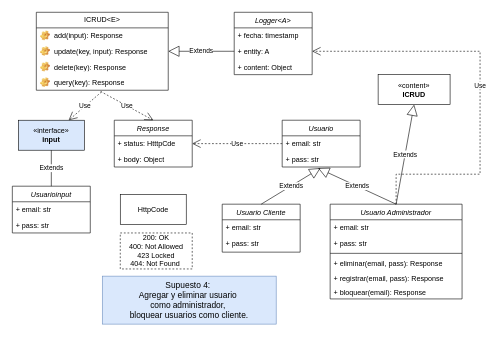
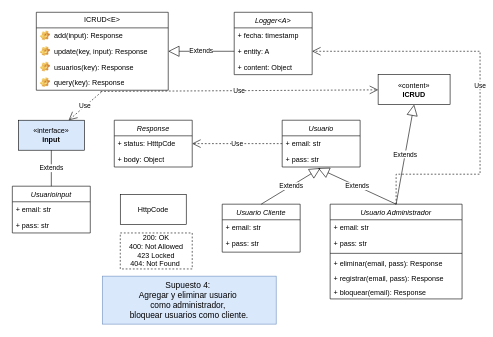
  <mxCell id="0" />
  <mxCell id="1" parent="0" />
  <mxCell id="2" value="Usuario Administrador" style="swimlane;fontStyle=2;align=center;verticalAlign=top;childLayout=stackLayout;horizontal=1;startSize=26;horizontalStack=0;resizeParent=1;resizeLast=0;collapsible=1;marginBottom=0;rounded=0;shadow=0;strokeWidth=1;" vertex="1" parent="1"><mxGeometry x="550" y="340" width="220" height="158" as="geometry"><mxRectangle x="230" y="140" width="160" height="26" as="alternateBounds" /></mxGeometry></mxCell>
  <mxCell id="3" value="+ email: str" style="text;strokeColor=none;fillColor=none;align=left;verticalAlign=top;spacingLeft=4;spacingRight=4;overflow=hidden;rotatable=0;points=[[0,0.5],[1,0.5]];portConstraint=eastwest;whiteSpace=wrap;html=1;" vertex="1" parent="2"><mxGeometry y="26" width="220" height="26" as="geometry" /></mxCell>
  <mxCell id="4" value="+ pass: str" style="text;strokeColor=none;fillColor=none;align=left;verticalAlign=top;spacingLeft=4;spacingRight=4;overflow=hidden;rotatable=0;points=[[0,0.5],[1,0.5]];portConstraint=eastwest;whiteSpace=wrap;html=1;" vertex="1" parent="2"><mxGeometry y="52" width="220" height="26" as="geometry" /></mxCell>
  <mxCell id="5" value="" style="line;html=1;strokeWidth=1;align=left;verticalAlign=middle;spacingTop=-1;spacingLeft=3;spacingRight=3;rotatable=0;labelPosition=right;points=[];portConstraint=eastwest;" vertex="1" parent="2"><mxGeometry y="78" width="220" height="8" as="geometry" /></mxCell>
  <mxCell id="6" value="+ eliminar(email, pass): Response" style="text;strokeColor=none;fillColor=none;align=left;verticalAlign=top;spacingLeft=4;spacingRight=4;overflow=hidden;rotatable=0;points=[[0,0.5],[1,0.5]];portConstraint=eastwest;whiteSpace=wrap;html=1;" vertex="1" parent="2"><mxGeometry y="86" width="220" height="24" as="geometry" /></mxCell>
  <mxCell id="7" value="+ registrar(email, pass): Response" style="text;strokeColor=none;fillColor=none;align=left;verticalAlign=top;spacingLeft=4;spacingRight=4;overflow=hidden;rotatable=0;points=[[0,0.5],[1,0.5]];portConstraint=eastwest;whiteSpace=wrap;html=1;" vertex="1" parent="2"><mxGeometry y="110" width="220" height="24" as="geometry" /></mxCell>
  <mxCell id="8" value="+ bloquear(email): Response" style="text;strokeColor=none;fillColor=none;align=left;verticalAlign=top;spacingLeft=4;spacingRight=4;overflow=hidden;rotatable=0;points=[[0,0.5],[1,0.5]];portConstraint=eastwest;whiteSpace=wrap;html=1;" vertex="1" parent="2"><mxGeometry y="134" width="220" height="24" as="geometry" /></mxCell>
  <mxCell id="9" value="ICRUD&amp;lt;E&amp;gt;" style="swimlane;fontStyle=0;childLayout=stackLayout;horizontal=1;startSize=26;fillColor=none;horizontalStack=0;resizeParent=1;resizeParentMax=0;resizeLast=0;collapsible=1;marginBottom=0;whiteSpace=wrap;html=1;" vertex="1" parent="1"><mxGeometry x="60" y="20" width="220" height="130" as="geometry" /></mxCell>
  <mxCell id="10" value="add(input): Response" style="label;fontStyle=0;strokeColor=none;fillColor=none;align=left;verticalAlign=top;overflow=hidden;spacingLeft=28;spacingRight=4;rotatable=0;points=[[0,0.5],[1,0.5]];portConstraint=eastwest;imageWidth=16;imageHeight=16;whiteSpace=wrap;html=1;image=img/clipart/Gear_128x128.png" vertex="1" parent="9"><mxGeometry y="26" width="220" height="26" as="geometry" /></mxCell>
  <mxCell id="11" value="update(key, input): Response" style="label;fontStyle=0;strokeColor=none;fillColor=none;align=left;verticalAlign=top;overflow=hidden;spacingLeft=28;spacingRight=4;rotatable=0;points=[[0,0.5],[1,0.5]];portConstraint=eastwest;imageWidth=16;imageHeight=16;whiteSpace=wrap;html=1;image=img/clipart/Gear_128x128.png" vertex="1" parent="9"><mxGeometry y="52" width="220" height="26" as="geometry" /></mxCell>
- <mxCell id="12" value="delete(key): Response" style="label;fontStyle=0;strokeColor=none;fillColor=none;align=left;verticalAlign=top;overflow=hidden;spacingLeft=28;spacingRight=4;rotatable=0;points=[[0,0.5],[1,0.5]];portConstraint=eastwest;imageWidth=16;imageHeight=16;whiteSpace=wrap;html=1;image=img/clipart/Gear_128x128.png" vertex="1" parent="9"><mxGeometry y="78" width="220" height="26" as="geometry" /></mxCell>
+ <mxCell id="12" value="usuarios(key): Response" style="label;fontStyle=0;strokeColor=none;fillColor=none;align=left;verticalAlign=top;overflow=hidden;spacingLeft=28;spacingRight=4;rotatable=0;points=[[0,0.5],[1,0.5]];portConstraint=eastwest;imageWidth=16;imageHeight=16;whiteSpace=wrap;html=1;image=img/clipart/Gear_128x128.png" vertex="1" parent="9"><mxGeometry y="78" width="220" height="26" as="geometry" /></mxCell>
  <mxCell id="13" value="query(key): Response" style="label;fontStyle=0;strokeColor=none;fillColor=none;align=left;verticalAlign=top;overflow=hidden;spacingLeft=28;spacingRight=4;rotatable=0;points=[[0,0.5],[1,0.5]];portConstraint=eastwest;imageWidth=16;imageHeight=16;whiteSpace=wrap;html=1;image=img/clipart/Gear_128x128.png" vertex="1" parent="9"><mxGeometry y="104" width="220" height="26" as="geometry" /></mxCell>
  <mxCell id="14" value="«interface»&lt;br&gt;&lt;b&gt;input&lt;/b&gt;" style="html=1;whiteSpace=wrap;fillColor=#dae8fc;" vertex="1" parent="1"><mxGeometry x="30" y="200" width="110" height="50" as="geometry" /></mxCell>
  <mxCell id="15" value="Use" style="endArrow=open;endSize=12;dashed=1;html=1;rounded=0;exitX=0.494;exitY=1.108;exitDx=0;exitDy=0;exitPerimeter=0;" edge="1" parent="1" source="13" target="14"><mxGeometry width="160" relative="1" as="geometry"><mxPoint x="210" y="250" as="sourcePoint" /><mxPoint x="130" y="240" as="targetPoint" /></mxGeometry></mxCell>
  <mxCell id="16" value="Usuarioinput" style="swimlane;fontStyle=2;align=center;verticalAlign=top;childLayout=stackLayout;horizontal=1;startSize=26;horizontalStack=0;resizeParent=1;resizeLast=0;collapsible=1;marginBottom=0;rounded=0;shadow=0;strokeWidth=1;" vertex="1" parent="1"><mxGeometry x="20" y="310" width="130" height="78" as="geometry"><mxRectangle x="230" y="140" width="160" height="26" as="alternateBounds" /></mxGeometry></mxCell>
  <mxCell id="17" value="+ email: str" style="text;strokeColor=none;fillColor=none;align=left;verticalAlign=top;spacingLeft=4;spacingRight=4;overflow=hidden;rotatable=0;points=[[0,0.5],[1,0.5]];portConstraint=eastwest;whiteSpace=wrap;html=1;" vertex="1" parent="16"><mxGeometry y="26" width="130" height="26" as="geometry" /></mxCell>
  <mxCell id="18" value="+ pass: str" style="text;strokeColor=none;fillColor=none;align=left;verticalAlign=top;spacingLeft=4;spacingRight=4;overflow=hidden;rotatable=0;points=[[0,0.5],[1,0.5]];portConstraint=eastwest;whiteSpace=wrap;html=1;" vertex="1" parent="16"><mxGeometry y="52" width="130" height="26" as="geometry" /></mxCell>
  <mxCell id="19" value="Extends" style="endArrow=none;endSize=16;endFill=0;html=1;rounded=0;exitX=0.5;exitY=0;exitDx=0;exitDy=0;entryX=0.5;entryY=1;entryDx=0;entryDy=0;" edge="1" parent="1" source="16" target="14"><mxGeometry width="160" relative="1" as="geometry"><mxPoint x="260" y="250" as="sourcePoint" /><mxPoint x="420" y="250" as="targetPoint" /></mxGeometry></mxCell>
  <mxCell id="20" value="Response" style="swimlane;fontStyle=2;align=center;verticalAlign=top;childLayout=stackLayout;horizontal=1;startSize=26;horizontalStack=0;resizeParent=1;resizeLast=0;collapsible=1;marginBottom=0;rounded=0;shadow=0;strokeWidth=1;" vertex="1" parent="1"><mxGeometry x="190" y="200" width="130" height="78" as="geometry"><mxRectangle x="230" y="140" width="160" height="26" as="alternateBounds" /></mxGeometry></mxCell>
  <mxCell id="21" value="+ status: HtttpCde" style="text;strokeColor=none;fillColor=none;align=left;verticalAlign=top;spacingLeft=4;spacingRight=4;overflow=hidden;rotatable=0;points=[[0,0.5],[1,0.5]];portConstraint=eastwest;whiteSpace=wrap;html=1;" vertex="1" parent="20"><mxGeometry y="26" width="130" height="26" as="geometry" /></mxCell>
  <mxCell id="22" value="+ body: Object" style="text;strokeColor=none;fillColor=none;align=left;verticalAlign=top;spacingLeft=4;spacingRight=4;overflow=hidden;rotatable=0;points=[[0,0.5],[1,0.5]];portConstraint=eastwest;whiteSpace=wrap;html=1;" vertex="1" parent="20"><mxGeometry y="52" width="130" height="26" as="geometry" /></mxCell>
- <mxCell id="23" value="Use" style="endArrow=open;endSize=12;dashed=1;html=1;rounded=0;entryX=0.5;entryY=0;entryDx=0;entryDy=0;exitX=0.487;exitY=1.077;exitDx=0;exitDy=0;exitPerimeter=0;" edge="1" parent="1" source="13" target="20"><mxGeometry width="160" relative="1" as="geometry"><mxPoint x="170" y="160" as="sourcePoint" /><mxPoint x="150" y="207" as="targetPoint" /></mxGeometry></mxCell>
+ <mxCell id="23" value="Use" style="endArrow=open;endSize=12;dashed=1;html=1;rounded=0;exitX=0.487;exitY=1.077;exitDx=0;exitDy=0;exitPerimeter=0;" edge="1" parent="1" source="13" target="25"><mxGeometry width="160" relative="1" as="geometry"><mxPoint x="170" y="160" as="sourcePoint" /><mxPoint x="150" y="207" as="targetPoint" /></mxGeometry></mxCell>
  <mxCell id="24" value="HttpCode" style="html=1;whiteSpace=wrap;" vertex="1" parent="1"><mxGeometry x="200" y="324" width="110" height="50" as="geometry" /></mxCell>
  <mxCell id="25" value="«content»&lt;br&gt;&lt;b&gt;ICRUD&lt;/b&gt;" style="html=1;whiteSpace=wrap;" vertex="1" parent="1"><mxGeometry x="630" y="124" width="120" height="50" as="geometry" /></mxCell>
  <mxCell id="26" value="Logger&lt;A&gt;" style="swimlane;fontStyle=2;align=center;verticalAlign=top;childLayout=stackLayout;horizontal=1;startSize=26;horizontalStack=0;resizeParent=1;resizeLast=0;collapsible=1;marginBottom=0;rounded=0;shadow=0;strokeWidth=1;" vertex="1" parent="1"><mxGeometry x="390" y="20" width="130" height="104" as="geometry"><mxRectangle x="230" y="140" width="160" height="26" as="alternateBounds" /></mxGeometry></mxCell>
  <mxCell id="27" value="+ fecha: timestamp" style="text;strokeColor=none;fillColor=none;align=left;verticalAlign=top;spacingLeft=4;spacingRight=4;overflow=hidden;rotatable=0;points=[[0,0.5],[1,0.5]];portConstraint=eastwest;whiteSpace=wrap;html=1;" vertex="1" parent="26"><mxGeometry y="26" width="130" height="26" as="geometry" /></mxCell>
  <mxCell id="28" value="+ entity: A" style="text;strokeColor=none;fillColor=none;align=left;verticalAlign=top;spacingLeft=4;spacingRight=4;overflow=hidden;rotatable=0;points=[[0,0.5],[1,0.5]];portConstraint=eastwest;whiteSpace=wrap;html=1;" vertex="1" parent="26"><mxGeometry y="52" width="130" height="26" as="geometry" /></mxCell>
  <mxCell id="29" value="+ content: Object" style="text;strokeColor=none;fillColor=none;align=left;verticalAlign=top;spacingLeft=4;spacingRight=4;overflow=hidden;rotatable=0;points=[[0,0.5],[1,0.5]];portConstraint=eastwest;whiteSpace=wrap;html=1;" vertex="1" parent="26"><mxGeometry y="78" width="130" height="26" as="geometry" /></mxCell>
  <mxCell id="30" value="Extends" style="endArrow=block;endSize=16;endFill=0;html=1;rounded=0;exitX=0;exitY=0.5;exitDx=0;exitDy=0;entryX=1;entryY=0.5;entryDx=0;entryDy=0;" edge="1" parent="1" source="28" target="11"><mxGeometry width="160" relative="1" as="geometry"><mxPoint x="340" y="264" as="sourcePoint" /><mxPoint x="415" y="150" as="targetPoint" /></mxGeometry></mxCell>
  <mxCell id="31" value="&lt;font style=&quot;font-size: 14px;&quot;&gt;Supuesto 4:&amp;nbsp;&lt;/font&gt;&lt;div&gt;&lt;font style=&quot;font-size: 14px;&quot;&gt;Agregar y eliminar usuario&amp;nbsp;&lt;/font&gt;&lt;/div&gt;&lt;div&gt;&lt;font style=&quot;font-size: 14px;&quot;&gt;como&lt;/font&gt; &lt;font style=&quot;font-size: 14px;&quot;&gt;administrador,&amp;nbsp;&lt;/font&gt;&lt;div&gt;&lt;font style=&quot;font-size: 14px;&quot;&gt;bloquear usuarios como cliente.&lt;/font&gt;&lt;/div&gt;&lt;/div&gt;" style="html=1;whiteSpace=wrap;fillColor=#dae8fc;strokeColor=#6c8ebf;" vertex="1" parent="1"><mxGeometry x="170" y="460" width="290" height="80" as="geometry" /></mxCell>
  <mxCell id="32" value="200: OK&lt;div&gt;400: Not Allowed&lt;/div&gt;&lt;div&gt;423 Locked&lt;br&gt;&lt;div&gt;404: Not Found&amp;nbsp;&lt;/div&gt;&lt;/div&gt;" style="html=1;whiteSpace=wrap;dashed=1;" vertex="1" parent="1"><mxGeometry x="200" y="388" width="120" height="60" as="geometry" /></mxCell>
  <mxCell id="33" value="Usuario Cliente" style="swimlane;fontStyle=2;align=center;verticalAlign=top;childLayout=stackLayout;horizontal=1;startSize=26;horizontalStack=0;resizeParent=1;resizeLast=0;collapsible=1;marginBottom=0;rounded=0;shadow=0;strokeWidth=1;" vertex="1" parent="1"><mxGeometry x="370" y="340" width="130" height="80" as="geometry"><mxRectangle x="230" y="140" width="160" height="26" as="alternateBounds" /></mxGeometry></mxCell>
  <mxCell id="34" value="+ email: str" style="text;strokeColor=none;fillColor=none;align=left;verticalAlign=top;spacingLeft=4;spacingRight=4;overflow=hidden;rotatable=0;points=[[0,0.5],[1,0.5]];portConstraint=eastwest;whiteSpace=wrap;html=1;" vertex="1" parent="33"><mxGeometry y="26" width="130" height="26" as="geometry" /></mxCell>
  <mxCell id="35" value="+ pass: str" style="text;strokeColor=none;fillColor=none;align=left;verticalAlign=top;spacingLeft=4;spacingRight=4;overflow=hidden;rotatable=0;points=[[0,0.5],[1,0.5]];portConstraint=eastwest;whiteSpace=wrap;html=1;" vertex="1" parent="33"><mxGeometry y="52" width="130" height="26" as="geometry" /></mxCell>
  <mxCell id="36" value="Usuario" style="swimlane;fontStyle=2;align=center;verticalAlign=top;childLayout=stackLayout;horizontal=1;startSize=26;horizontalStack=0;resizeParent=1;resizeLast=0;collapsible=1;marginBottom=0;rounded=0;shadow=0;strokeWidth=1;" vertex="1" parent="1"><mxGeometry x="470" y="200" width="130" height="78" as="geometry"><mxRectangle x="230" y="140" width="160" height="26" as="alternateBounds" /></mxGeometry></mxCell>
  <mxCell id="37" value="+ email: str" style="text;strokeColor=none;fillColor=none;align=left;verticalAlign=top;spacingLeft=4;spacingRight=4;overflow=hidden;rotatable=0;points=[[0,0.5],[1,0.5]];portConstraint=eastwest;whiteSpace=wrap;html=1;" vertex="1" parent="36"><mxGeometry y="26" width="130" height="26" as="geometry" /></mxCell>
  <mxCell id="38" value="+ pass: str" style="text;strokeColor=none;fillColor=none;align=left;verticalAlign=top;spacingLeft=4;spacingRight=4;overflow=hidden;rotatable=0;points=[[0,0.5],[1,0.5]];portConstraint=eastwest;whiteSpace=wrap;html=1;" vertex="1" parent="36"><mxGeometry y="52" width="130" height="26" as="geometry" /></mxCell>
  <mxCell id="39" value="Use" style="endArrow=open;endSize=12;dashed=1;html=1;rounded=0;entryX=1;entryY=0.5;entryDx=0;entryDy=0;exitX=0;exitY=0.5;exitDx=0;exitDy=0;" edge="1" parent="1" source="37" target="21"><mxGeometry width="160" relative="1" as="geometry"><mxPoint x="470" y="335" as="sourcePoint" /><mxPoint x="602" y="260" as="targetPoint" /></mxGeometry></mxCell>
  <mxCell id="40" value="Extends" style="endArrow=block;endSize=16;endFill=0;html=1;rounded=0;exitX=0.5;exitY=0;exitDx=0;exitDy=0;entryX=0.491;entryY=1.071;entryDx=0;entryDy=0;entryPerimeter=0;" edge="1" parent="1" source="33" target="38"><mxGeometry width="160" relative="1" as="geometry"><mxPoint x="510" y="480" as="sourcePoint" /><mxPoint x="630" y="670" as="targetPoint" /></mxGeometry></mxCell>
  <mxCell id="41" value="Extends" style="endArrow=block;endSize=16;endFill=0;html=1;rounded=0;exitX=0.5;exitY=0;exitDx=0;exitDy=0;" edge="1" parent="1" source="2"><mxGeometry width="160" relative="1" as="geometry"><mxPoint x="770" y="560" as="sourcePoint" /><mxPoint x="530" y="280" as="targetPoint" /></mxGeometry></mxCell>
  <mxCell id="42" value="Extends" style="endArrow=block;endSize=16;endFill=0;html=1;rounded=0;exitX=0.5;exitY=0;exitDx=0;exitDy=0;entryX=0.5;entryY=1;entryDx=0;entryDy=0;" edge="1" parent="1" source="2" target="25"><mxGeometry width="160" relative="1" as="geometry"><mxPoint x="790" y="350" as="sourcePoint" /><mxPoint x="700" y="290" as="targetPoint" /></mxGeometry></mxCell>
  <mxCell id="43" value="Use" style="endArrow=open;endSize=12;dashed=1;html=1;rounded=0;entryX=1;entryY=0.5;entryDx=0;entryDy=0;exitX=0.5;exitY=0;exitDx=0;exitDy=0;" edge="1" parent="1" source="2" target="28"><mxGeometry width="160" relative="1" as="geometry"><mxPoint x="660" y="340" as="sourcePoint" /><mxPoint x="810" y="60" as="targetPoint" /><Array as="points"><mxPoint x="660" y="290" /><mxPoint x="700" y="290" /><mxPoint x="800" y="290" /><mxPoint x="800" y="210" /><mxPoint x="800" y="85" /></Array></mxGeometry></mxCell>
